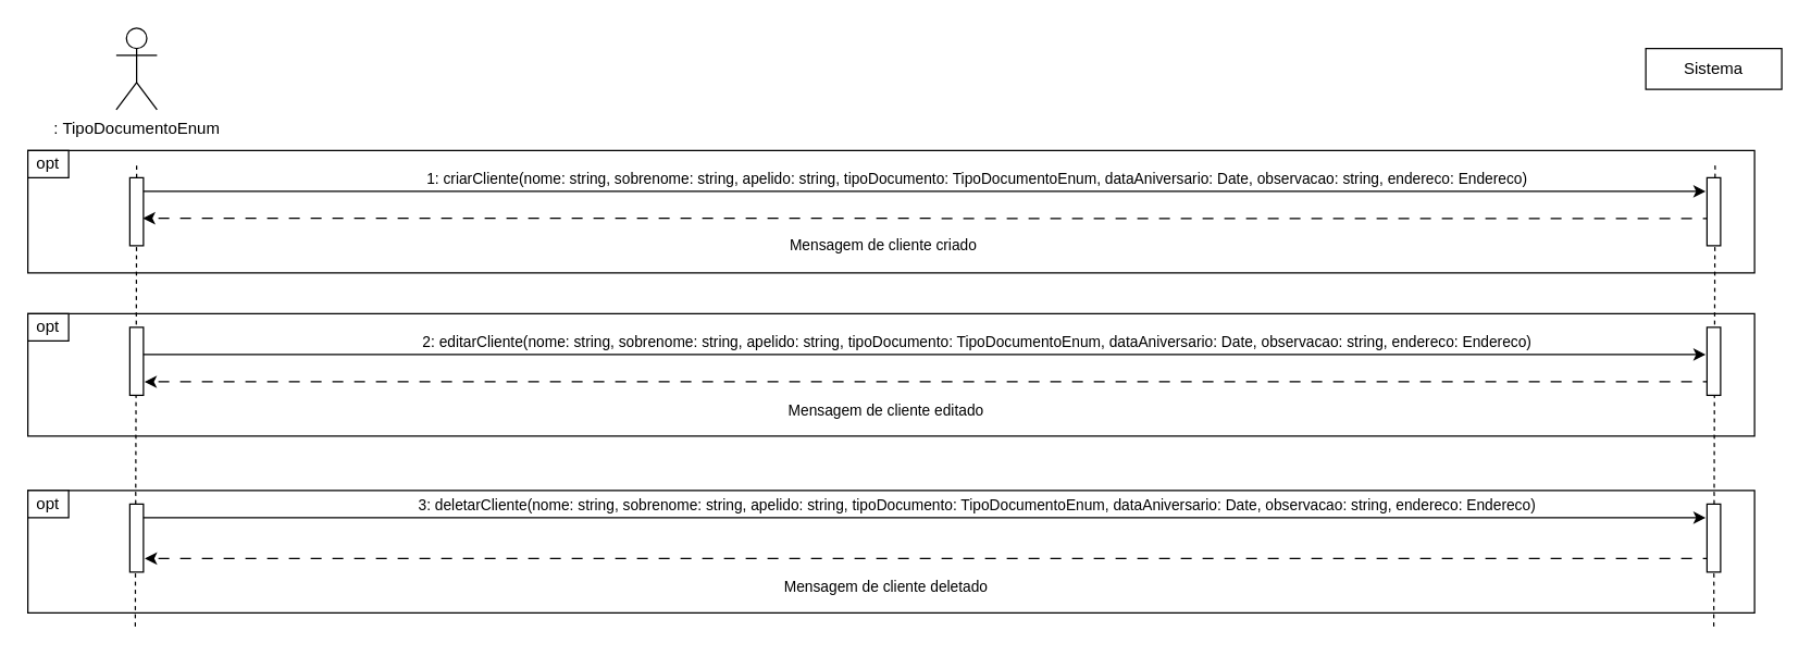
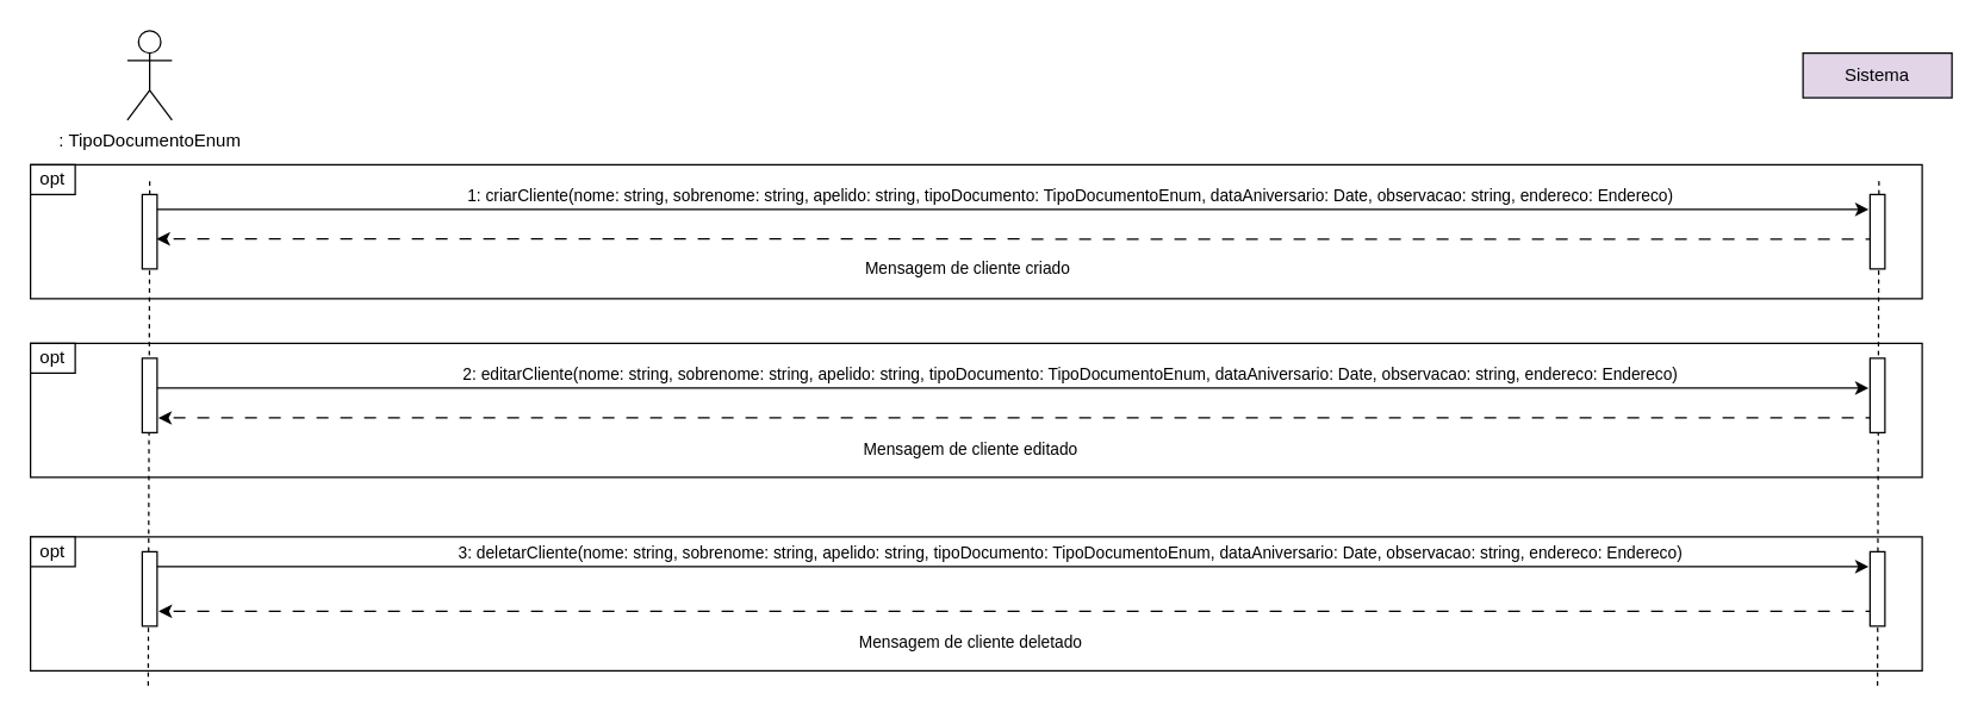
  <mxCell id="0" />
  <mxCell id="1" parent="0" />
  <mxCell id="2" value="" style="group" vertex="1" connectable="0" parent="1"><mxGeometry x="20" y="360" width="1270" height="90" as="geometry" /></mxCell>
  <mxCell id="3" value="" style="rounded=0;whiteSpace=wrap;html=1;" vertex="1" parent="2"><mxGeometry width="1270" height="90" as="geometry" /></mxCell>
  <mxCell id="4" value="opt" style="rounded=0;whiteSpace=wrap;html=1;" vertex="1" parent="2"><mxGeometry width="30" height="20" as="geometry" /></mxCell>
  <mxCell id="5" value="" style="group" vertex="1" connectable="0" parent="1"><mxGeometry x="20" y="230" width="1270" height="90" as="geometry" /></mxCell>
  <mxCell id="6" value="" style="rounded=0;whiteSpace=wrap;html=1;" vertex="1" parent="5"><mxGeometry width="1270" height="90" as="geometry" /></mxCell>
  <mxCell id="7" value="opt" style="rounded=0;whiteSpace=wrap;html=1;" vertex="1" parent="5"><mxGeometry width="30" height="20" as="geometry" /></mxCell>
  <mxCell id="8" value="" style="group" vertex="1" connectable="0" parent="1"><mxGeometry x="20" y="110" width="1270" height="90" as="geometry" /></mxCell>
  <mxCell id="9" value="" style="rounded=0;whiteSpace=wrap;html=1;" vertex="1" parent="8"><mxGeometry width="1270" height="90" as="geometry" /></mxCell>
  <mxCell id="10" value="opt" style="rounded=0;whiteSpace=wrap;html=1;" vertex="1" parent="8"><mxGeometry width="30" height="20" as="geometry" /></mxCell>
  <mxCell id="11" value=": TipoDocumentoEnum" style="shape=umlActor;verticalLabelPosition=bottom;verticalAlign=top;html=1;outlineConnect=0;" parent="1" vertex="1"><mxGeometry x="85" y="20" width="30" height="60" as="geometry" /></mxCell>
- <mxCell id="12" value="Sistema" style="rounded=0;whiteSpace=wrap;html=1;" parent="1" vertex="1"><mxGeometry x="1210" y="35" width="100" height="30" as="geometry" /></mxCell>
+ <mxCell id="12" value="Sistema" style="rounded=0;whiteSpace=wrap;html=1;fillColor=#e1d5e7;" parent="1" vertex="1"><mxGeometry x="1210" y="35" width="100" height="30" as="geometry" /></mxCell>
  <mxCell id="13" value="" style="endArrow=none;dashed=1;html=1;rounded=0;" parent="1" source="25" edge="1"><mxGeometry width="50" height="50" relative="1" as="geometry"><mxPoint x="99" y="600" as="sourcePoint" /><mxPoint x="100" y="120" as="targetPoint" /></mxGeometry></mxCell>
  <mxCell id="14" value="" style="endArrow=none;dashed=1;html=1;rounded=0;" parent="1" edge="1"><mxGeometry width="50" height="50" relative="1" as="geometry"><mxPoint x="1260" y="460" as="sourcePoint" /><mxPoint x="1261" y="120" as="targetPoint" /></mxGeometry></mxCell>
  <mxCell id="15" value="" style="endArrow=classic;html=1;rounded=0;" parent="1" edge="1"><mxGeometry width="50" height="50" relative="1" as="geometry"><mxPoint x="100" y="140" as="sourcePoint" /><mxPoint x="1254" y="140" as="targetPoint" /></mxGeometry></mxCell>
  <mxCell id="16" value="1: criarCliente(nome: string, sobrenome: string, apelido: string, tipoDocumento: TipoDocumentoEnum, dataAniversario: Date, observacao: string, endereco: Endereco)" style="edgeLabel;html=1;align=center;verticalAlign=middle;resizable=0;points=[];" parent="15" vertex="1" connectable="0"><mxGeometry x="-0.358" relative="1" as="geometry"><mxPoint x="247" y="-10" as="offset" /></mxGeometry></mxCell>
  <mxCell id="17" value="" style="endArrow=classic;html=1;rounded=0;dashed=1;dashPattern=8 8;entryX=0.967;entryY=0.596;entryDx=0;entryDy=0;entryPerimeter=0;" parent="1" target="25" edge="1"><mxGeometry width="50" height="50" relative="1" as="geometry"><mxPoint x="1260" y="160" as="sourcePoint" /><mxPoint x="110" y="160" as="targetPoint" /></mxGeometry></mxCell>
  <mxCell id="18" value="Mensagem de cliente criado" style="edgeLabel;html=1;align=center;verticalAlign=middle;resizable=0;points=[];" parent="17" vertex="1" connectable="0"><mxGeometry x="0.057" y="2" relative="1" as="geometry"><mxPoint y="18" as="offset" /></mxGeometry></mxCell>
  <mxCell id="19" value="" style="endArrow=none;dashed=1;html=1;rounded=0;" parent="1" target="25" edge="1"><mxGeometry width="50" height="50" relative="1" as="geometry"><mxPoint x="99" y="460" as="sourcePoint" /><mxPoint x="100" y="120" as="targetPoint" /></mxGeometry></mxCell>
  <mxCell id="20" value="" style="endArrow=classic;html=1;rounded=0;" parent="1" edge="1"><mxGeometry width="50" height="50" relative="1" as="geometry"><mxPoint x="100" y="260" as="sourcePoint" /><mxPoint x="1254" y="260" as="targetPoint" /></mxGeometry></mxCell>
  <mxCell id="21" value="2: editarCliente(nome: string, sobrenome: string, apelido: string, tipoDocumento: TipoDocumentoEnum, dataAniversario: Date, observacao: string, endereco: Endereco)" style="edgeLabel;html=1;align=center;verticalAlign=middle;resizable=0;points=[];" parent="20" vertex="1" connectable="0"><mxGeometry x="-0.358" relative="1" as="geometry"><mxPoint x="247" y="-10" as="offset" /></mxGeometry></mxCell>
  <mxCell id="22" value="" style="endArrow=classic;html=1;rounded=0;dashed=1;dashPattern=8 8;entryX=1.078;entryY=0.801;entryDx=0;entryDy=0;entryPerimeter=0;" parent="1" target="28" edge="1"><mxGeometry width="50" height="50" relative="1" as="geometry"><mxPoint x="1260" y="280" as="sourcePoint" /><mxPoint x="110" y="280" as="targetPoint" /></mxGeometry></mxCell>
  <mxCell id="23" value="Mensagem de cliente editado" style="edgeLabel;html=1;align=center;verticalAlign=middle;resizable=0;points=[];" parent="22" vertex="1" connectable="0"><mxGeometry x="0.057" y="2" relative="1" as="geometry"><mxPoint y="18" as="offset" /></mxGeometry></mxCell>
  <mxCell id="24" value="" style="rounded=0;whiteSpace=wrap;html=1;" parent="1" vertex="1"><mxGeometry x="1255" y="130" width="10" height="50" as="geometry" /></mxCell>
  <mxCell id="25" value="" style="rounded=0;whiteSpace=wrap;html=1;" parent="1" vertex="1"><mxGeometry x="95" y="130" width="10" height="50" as="geometry" /></mxCell>
  <mxCell id="26" value="" style="endArrow=classic;html=1;rounded=0;" parent="1" edge="1"><mxGeometry width="50" height="50" relative="1" as="geometry"><mxPoint x="100" y="380" as="sourcePoint" /><mxPoint x="1254" y="380" as="targetPoint" /></mxGeometry></mxCell>
  <mxCell id="27" value="3: deletarCliente(nome: string, sobrenome: string, apelido: string, tipoDocumento: TipoDocumentoEnum, dataAniversario: Date, observacao: string, endereco: Endereco)" style="edgeLabel;html=1;align=center;verticalAlign=middle;resizable=0;points=[];" parent="26" vertex="1" connectable="0"><mxGeometry x="-0.358" relative="1" as="geometry"><mxPoint x="247" y="-10" as="offset" /></mxGeometry></mxCell>
  <mxCell id="28" value="" style="rounded=0;whiteSpace=wrap;html=1;" parent="1" vertex="1"><mxGeometry x="95" y="240" width="10" height="50" as="geometry" /></mxCell>
  <mxCell id="29" value="" style="rounded=0;whiteSpace=wrap;html=1;" parent="1" vertex="1"><mxGeometry x="1255" y="240" width="10" height="50" as="geometry" /></mxCell>
  <mxCell id="30" value="" style="rounded=0;whiteSpace=wrap;html=1;" parent="1" vertex="1"><mxGeometry x="95" y="370" width="10" height="50" as="geometry" /></mxCell>
  <mxCell id="31" value="" style="endArrow=classic;html=1;rounded=0;dashed=1;dashPattern=8 8;entryX=1.078;entryY=0.801;entryDx=0;entryDy=0;entryPerimeter=0;" parent="1" edge="1"><mxGeometry width="50" height="50" relative="1" as="geometry"><mxPoint x="1260" y="410" as="sourcePoint" /><mxPoint x="106" y="410" as="targetPoint" /></mxGeometry></mxCell>
  <mxCell id="32" value="Mensagem de cliente deletado" style="edgeLabel;html=1;align=center;verticalAlign=middle;resizable=0;points=[];" parent="31" vertex="1" connectable="0"><mxGeometry x="0.057" y="2" relative="1" as="geometry"><mxPoint y="18" as="offset" /></mxGeometry></mxCell>
  <mxCell id="33" value="" style="rounded=0;whiteSpace=wrap;html=1;" parent="1" vertex="1"><mxGeometry x="1255" y="370" width="10" height="50" as="geometry" /></mxCell>
